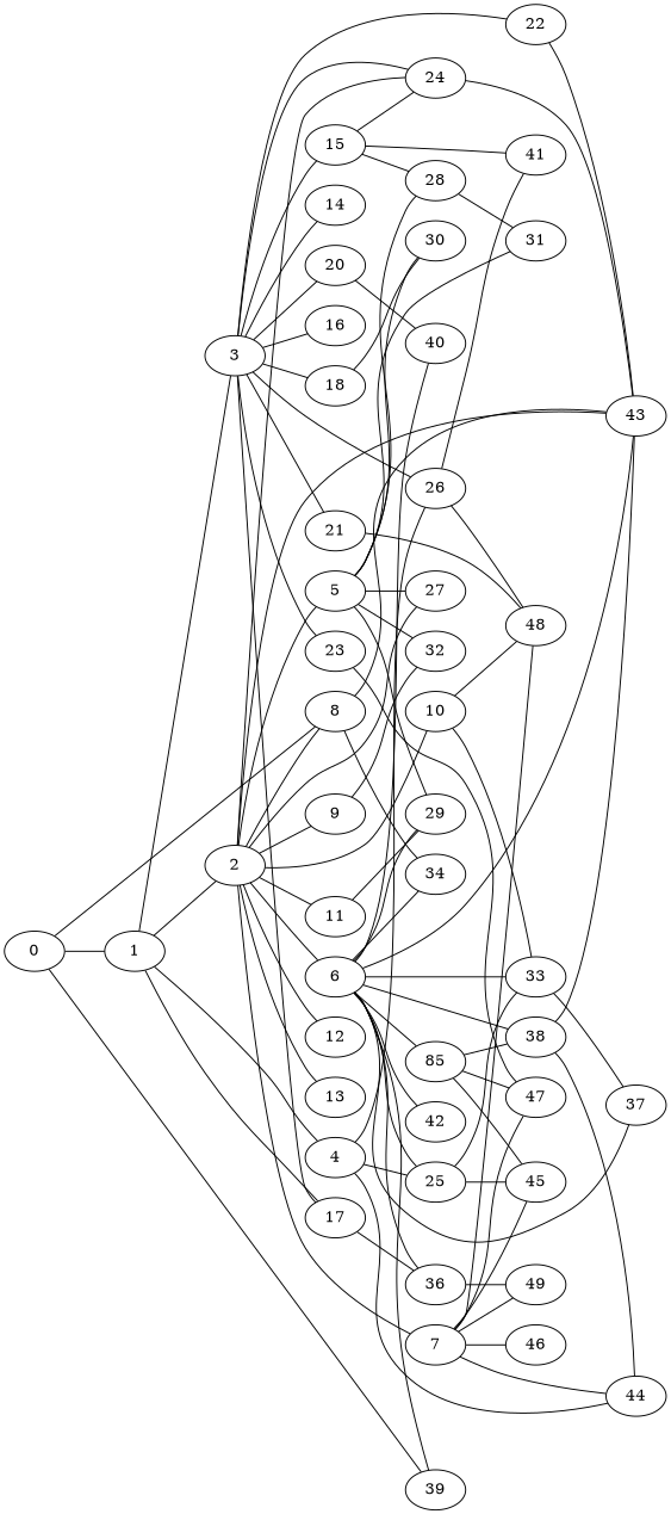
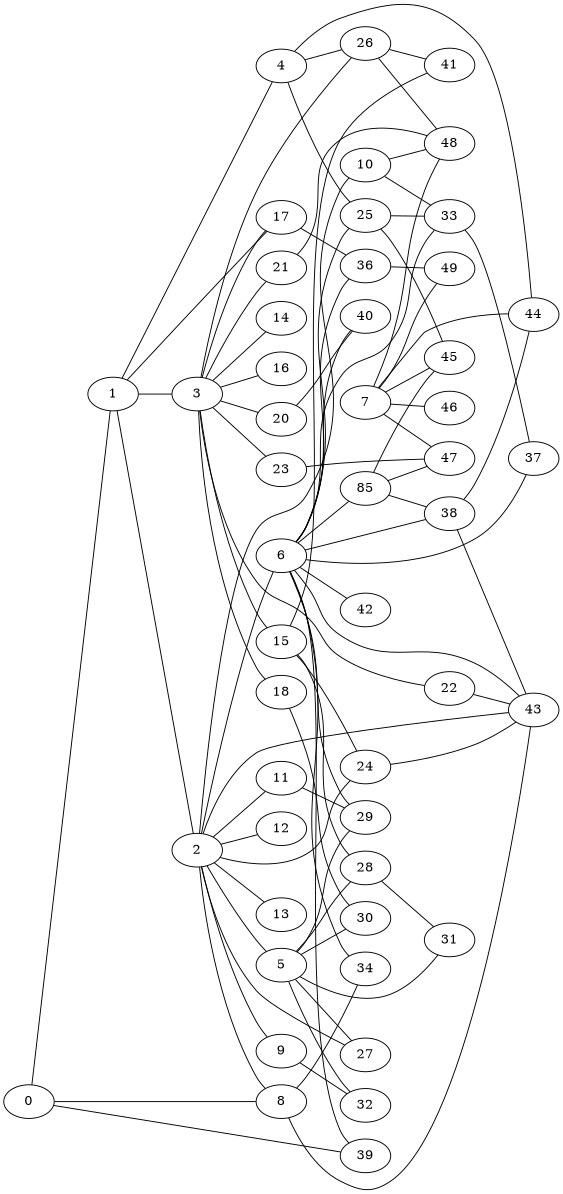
  graph {
    rankdir=LR
    0
    1
    8
    39
    2
    3
    4
    17
    43
    34
    5
    6
    7
    9
    10
    11
    12
    13
    27
    24
    14
    15
    16
    18
    20
    21
    22
    23
    26
    25
    44
    36
    32
    28
    29
    30
    31
    33
    n39 [label=85]
    37
    38
    40
    42
    45
    46
    47
    48
    49
    41
    0 -- 1
    0 -- 8
    0 -- 39
    1 -- 2
    1 -- 3
    1 -- 4
    1 -- 17
    8 -- 43
    8 -- 34
    2 -- 8
    2 -- 43
    2 -- 5
    2 -- 6
-   2 -- 7
    2 -- 9
    2 -- 10
    2 -- 11
    2 -- 12
    2 -- 13
    2 -- 27
    2 -- 24
    3 -- 17
-   3 -- 24
    3 -- 14
    3 -- 15
    3 -- 16
    3 -- 18
    3 -- 20
    3 -- 21
    3 -- 22
    3 -- 23
    3 -- 26
    4 -- 26
    4 -- 25
    4 -- 44
    17 -- 36
    5 -- 27
    5 -- 32
    5 -- 28
    5 -- 29
    5 -- 30
    5 -- 31
    6 -- 39
    6 -- 43
    6 -- 34
    6 -- 25
    6 -- 36
    6 -- 29
    6 -- 33
    6 -- n39
    6 -- 37
    6 -- 38
    6 -- 40
    6 -- 42
    7 -- 44
    7 -- 45
    7 -- 46
    7 -- 47
    7 -- 48
    7 -- 49
    9 -- 32
    10 -- 33
    10 -- 48
    11 -- 29
    24 -- 43
    15 -- 24
    15 -- 28
    15 -- 41
    18 -- 30
    20 -- 40
    21 -- 48
    22 -- 43
    23 -- 47
    26 -- 48
    26 -- 41
    25 -- 33
    25 -- 45
    36 -- 49
    28 -- 31
    33 -- 37
    n39 -- 38
    n39 -- 45
    n39 -- 47
    38 -- 43
    38 -- 44
  }
